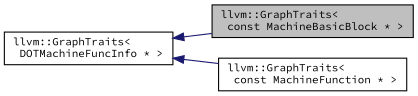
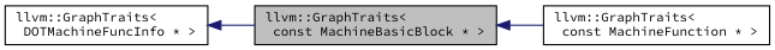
  digraph {
    fontname="Source Code Pro"
    rankdir=LR
    node [color=black fontname="Source Code Pro" fontsize=10 shape=record]
    edge [color=midnightblue dir=back fontname="Source Code Pro" fontsize=10 labelfontname=Helvetica labelfontsize=10 style=solid]
    n1 [fillcolor=grey75 fontcolor=black height=0.2 label="llvm::GraphTraits\<\l const MachineBasicBlock * \>" style=filled width=0.4]
    n2 [height=0.2 label="llvm::GraphTraits\<\l const MachineFunction * \>" width=0.4]
    n3 [height=0.2 label="llvm::GraphTraits\<\l DOTMachineFuncInfo * \>" width=0.4]
-   n3 -> n2
+   n1 -> n2
    n3 -> n1
  }
